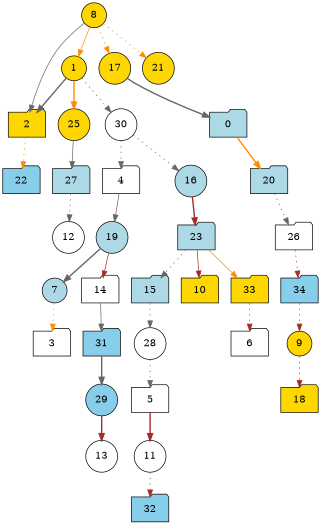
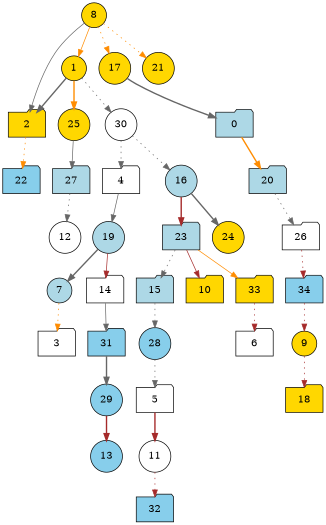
  digraph {
    node [fillcolor=gold shape=folder style=filled]
    edge [color=gray40 style=dotted w=0]
    0 [fillcolor=lightblue]
    20 [fillcolor=lightblue]
    26 [fillcolor=white]
    34 [fillcolor=skyblue]
    9 [shape=circle]
    18
    1 [shape=circle]
    2
    25 [shape=circle]
    30 [fillcolor=white shape=circle]
    22 [fillcolor=skyblue]
    27 [fillcolor=lightblue]
    4 [fillcolor=white]
    16 [fillcolor=lightblue shape=circle]
    12 [fillcolor=white shape=circle]
    19 [fillcolor=lightblue shape=circle]
    23 [fillcolor=lightblue]
+   24 [shape=circle]
    7 [fillcolor=lightblue shape=circle]
    14 [fillcolor=white]
    15 [fillcolor=lightblue]
    10
    33
    3 [fillcolor=white]
    31 [fillcolor=skyblue]
-   28 [fillcolor=white shape=circle]
+   28 [fillcolor=skyblue shape=circle]
    6 [fillcolor=white]
    29 [fillcolor=skyblue shape=circle]
-   13 [fillcolor=white shape=circle]
+   13 [fillcolor=skyblue shape=circle]
    5 [fillcolor=white]
    11 [fillcolor=white shape=circle]
    32 [fillcolor=skyblue]
    8 [shape=circle]
    17 [shape=circle]
    21 [shape=circle]
    0 -> 20 [color=darkorange style=bold]
    20 -> 26
    26 -> 34 [color=brown]
    34 -> 9 [color=brown]
    9 -> 18 [color=brown]
    1 -> 2 [style=bold]
    1 -> 25 [color=darkorange style=bold w=1]
    1 -> 30 [w=2]
    2 -> 22 [color=darkorange w=2]
    25 -> 27 [style=solid]
    30 -> 4
    30 -> 16 [w=2]
    27 -> 12
    4 -> 19 [style=solid]
    16 -> 23 [color=brown style=bold]
+   16 -> 24 [style=bold]
    19 -> 7 [style=bold w=1]
    19 -> 14 [color=brown style=solid]
    23 -> 15 [w=1]
    23 -> 10 [color=brown style=solid]
    23 -> 33 [color=darkorange style=solid w=3]
    7 -> 3 [color=darkorange]
    14 -> 31 [style=solid]
    15 -> 28
    33 -> 6 [color=brown]
    31 -> 29 [style=bold]
    28 -> 5
    29 -> 13 [color=brown style=bold w=1]
    5 -> 11 [color=brown style=bold]
    11 -> 32 [color=brown]
    8 -> 1 [color=darkorange style=solid w=1]
    8 -> 2 [style=solid]
    8 -> 17 [color=darkorange]
    8 -> 21 [color=darkorange]
    17 -> 0 [style=bold]
  }
